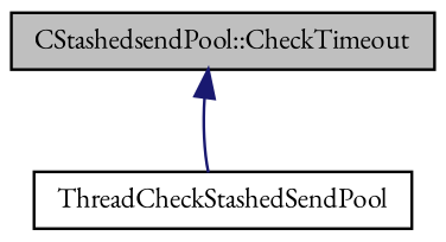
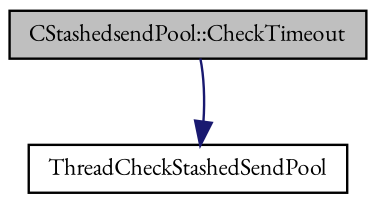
  digraph {
    rankdir=TB
    fontname="EB Garamond"
    node [color=black fontname="EB Garamond" fontsize=10 shape=record style=filled]
    n1 [fillcolor=grey75 fontcolor=black height=0.2 label="CStashedsendPool::CheckTimeout" width=0.4]
    n2 [fillcolor=white height=0.2 label=ThreadCheckStashedSendPool width=0.4]
-   n1 -> n2 [color=midnightblue dir=back fontname="EB Garamond" fontsize=10 labelfontname=Helvetica labelfontsize=10 style=solid]
+   n2 -> n1 [color=midnightblue dir=back fontname="EB Garamond" fontsize=10 labelfontname=Helvetica labelfontsize=10 style=solid]
  }
